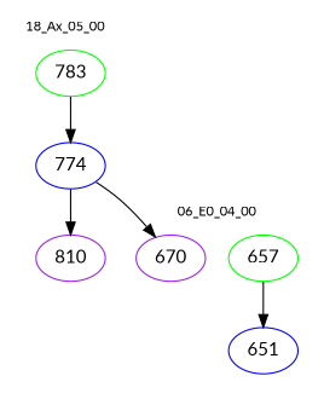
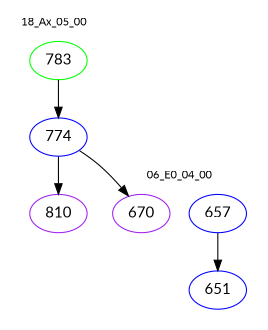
  digraph {
    fontname=Lato
    node [color=green fontname=Lato]
    edge [color=black fontname=Lato]
    n1 [label=783]
    n2 [color=blue label=774]
    n3 [color=purple label=810]
-   n4 [label=657]
+   n4 [color=blue label=657]
    n5 [color=blue label=651]
    n6 [color=purple label=670]
    subgraph cluster_1 {
      color=white
      fontsize=10
      label="18_Ax_05_00"
      n1
      n2
      n3
    }
    subgraph cluster_2 {
      color=white
      fontsize=10
      label="06_E0_04_00"
      n4
      n5
      n6
    }
    n1 -> n2
    n2 -> n3
    n2 -> n6
    n4 -> n5
  }
